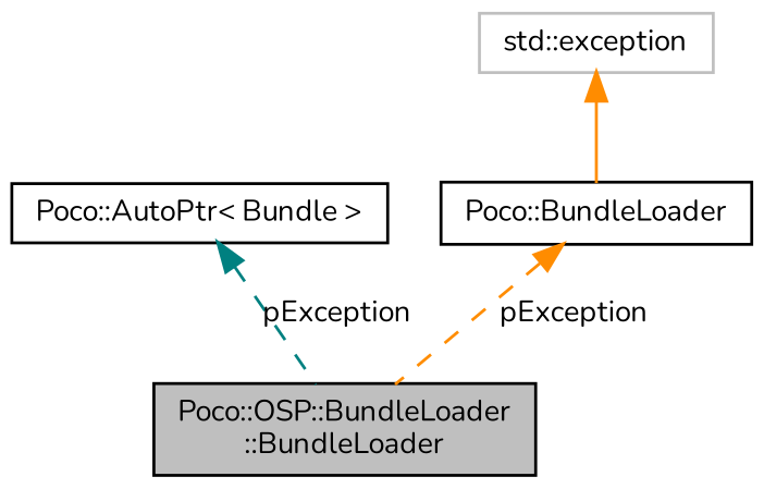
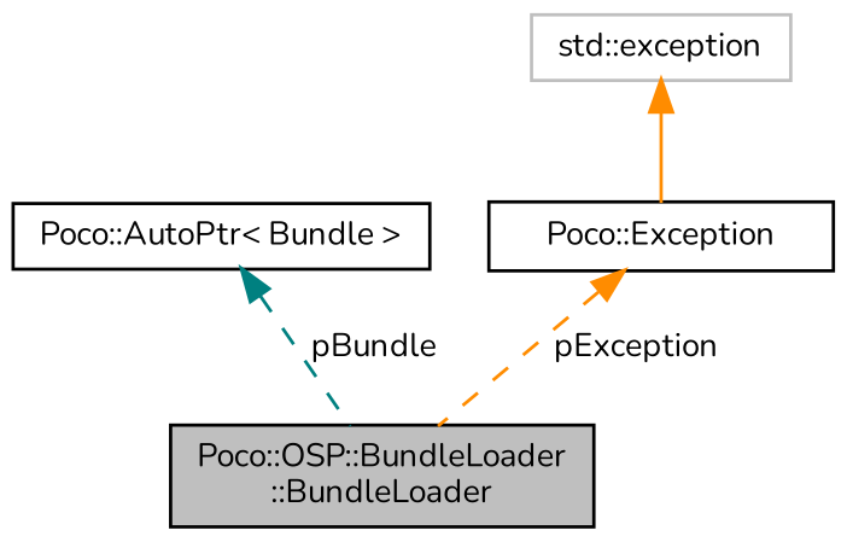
  digraph {
    fontname=Nunito
    node [color=black fillcolor=white fontname=Nunito fontsize=10 shape=record style=filled]
    edge [color=darkorange dir=back fontname=Nunito fontsize=10 labelfontname=Helvetica labelfontsize=10 style=dashed]
    n1 [fillcolor=grey75 fontcolor=black height=0.2 label="Poco::OSP::BundleLoader\l::BundleLoader" width=0.4]
    n2 [height=0.2 label="Poco::AutoPtr\< Bundle \>" width=0.4]
-   n3 [height=0.2 label="Poco::BundleLoader" width=0.4]
+   n3 [height=0.2 label="Poco::Exception" width=0.4]
    n4 [color=grey75 height=0.2 label="std::exception" width=0.4]
-   n2 -> n1 [color=teal label=" pException"]
+   n2 -> n1 [color=teal label=" pBundle"]
    n3 -> n1 [label=" pException"]
    n4 -> n3 [style=solid]
  }
